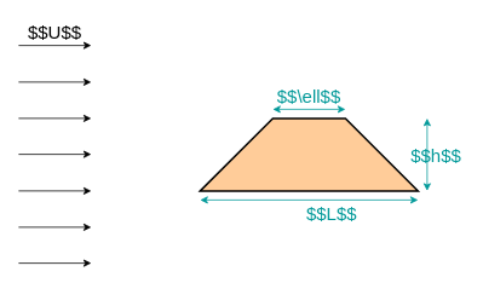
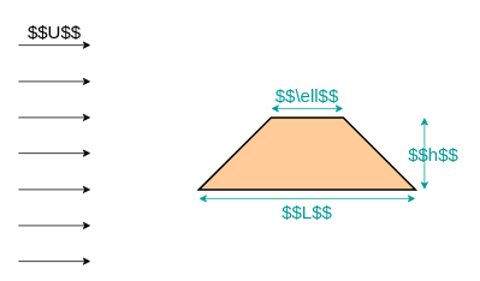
  <mxCell id="0" />
  <mxCell id="1" parent="0" />
  <mxCell id="2" value="" style="shape=trapezoid;perimeter=trapezoidPerimeter;whiteSpace=wrap;html=1;fixedSize=1;size=80;strokeWidth=2;fillColor=#FFCC99;" vertex="1" parent="1"><mxGeometry x="220" y="130" width="240" height="80" as="geometry" /></mxCell>
  <mxCell id="3" value="" style="endArrow=classic;startArrow=classic;html=1;rounded=0;fontColor=#009999;strokeColor=#009999;" edge="1" parent="1"><mxGeometry width="50" height="50" relative="1" as="geometry"><mxPoint x="470" y="210" as="sourcePoint" /><mxPoint x="470" y="130" as="targetPoint" /></mxGeometry></mxCell>
  <mxCell id="4" value="" style="endArrow=classic;startArrow=classic;html=1;rounded=0;fontColor=#009999;strokeColor=#009999;" edge="1" parent="1"><mxGeometry width="50" height="50" relative="1" as="geometry"><mxPoint x="220" y="220" as="sourcePoint" /><mxPoint x="460" y="220" as="targetPoint" /></mxGeometry></mxCell>
  <mxCell id="5" value="" style="endArrow=classic;startArrow=classic;html=1;rounded=0;fontColor=#009999;strokeColor=#009999;" edge="1" parent="1"><mxGeometry width="50" height="50" relative="1" as="geometry"><mxPoint x="300" y="120" as="sourcePoint" /><mxPoint x="380" y="120" as="targetPoint" /></mxGeometry></mxCell>
  <mxCell id="6" value="$$\ell$$" style="text;html=1;align=center;verticalAlign=middle;whiteSpace=wrap;rounded=0;fontSize=20;fontColor=#009999;strokeColor=none;" vertex="1" parent="1"><mxGeometry x="310" y="90" width="60" height="30" as="geometry" /></mxCell>
  <mxCell id="7" value="$$h$$" style="text;html=1;align=center;verticalAlign=middle;whiteSpace=wrap;rounded=0;fontSize=20;fontColor=#009999;strokeColor=none;" vertex="1" parent="1"><mxGeometry x="450" y="155" width="60" height="30" as="geometry" /></mxCell>
- <mxCell id="8" value="$$L$$" style="text;html=1;align=center;verticalAlign=middle;whiteSpace=wrap;rounded=0;fontSize=20;fontColor=#009999;strokeColor=none;" vertex="1" parent="1"><mxGeometry x="335" y="220" width="60" height="30" as="geometry" /></mxCell>
+ <mxCell id="8" value="$$L$$" style="text;html=1;align=center;verticalAlign=middle;whiteSpace=wrap;rounded=0;fontSize=20;fontColor=#009999;strokeColor=none;" vertex="1" parent="1"><mxGeometry x="310" y="220" width="60" height="30" as="geometry" /></mxCell>
  <mxCell id="9" value="" style="endArrow=classic;html=1;rounded=0;" edge="1" parent="1"><mxGeometry width="50" height="50" relative="1" as="geometry"><mxPoint x="20" y="90" as="sourcePoint" /><mxPoint x="100" y="90" as="targetPoint" /></mxGeometry></mxCell>
  <mxCell id="10" value="" style="endArrow=classic;html=1;rounded=0;" edge="1" parent="1"><mxGeometry width="50" height="50" relative="1" as="geometry"><mxPoint x="20" y="130" as="sourcePoint" /><mxPoint x="100" y="130" as="targetPoint" /></mxGeometry></mxCell>
  <mxCell id="11" value="" style="endArrow=classic;html=1;rounded=0;" edge="1" parent="1"><mxGeometry width="50" height="50" relative="1" as="geometry"><mxPoint x="20" y="169.66" as="sourcePoint" /><mxPoint x="100" y="169.66" as="targetPoint" /></mxGeometry></mxCell>
  <mxCell id="12" value="" style="endArrow=classic;html=1;rounded=0;" edge="1" parent="1"><mxGeometry width="50" height="50" relative="1" as="geometry"><mxPoint x="20" y="210" as="sourcePoint" /><mxPoint x="100" y="210" as="targetPoint" /></mxGeometry></mxCell>
  <mxCell id="13" value="" style="endArrow=classic;html=1;rounded=0;" edge="1" parent="1"><mxGeometry width="50" height="50" relative="1" as="geometry"><mxPoint x="20" y="250" as="sourcePoint" /><mxPoint x="100" y="250" as="targetPoint" /></mxGeometry></mxCell>
  <mxCell id="14" value="" style="endArrow=classic;html=1;rounded=0;" edge="1" parent="1"><mxGeometry width="50" height="50" relative="1" as="geometry"><mxPoint x="20" y="289.66" as="sourcePoint" /><mxPoint x="100" y="289.66" as="targetPoint" /></mxGeometry></mxCell>
  <mxCell id="15" value="" style="endArrow=classic;html=1;rounded=0;" edge="1" parent="1"><mxGeometry width="50" height="50" relative="1" as="geometry"><mxPoint x="20" y="49.66" as="sourcePoint" /><mxPoint x="100" y="49.66" as="targetPoint" /></mxGeometry></mxCell>
  <mxCell id="16" value="$$U$$" style="text;html=1;align=center;verticalAlign=middle;whiteSpace=wrap;rounded=0;fontSize=20;" vertex="1" parent="1"><mxGeometry x="30" y="20" width="60" height="30" as="geometry" /></mxCell>
